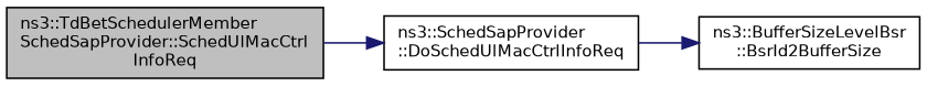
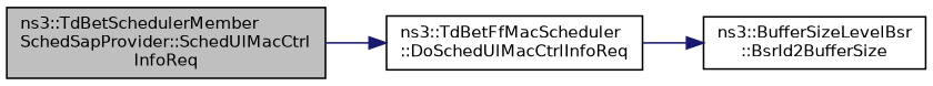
  digraph {
    rankdir=LR
    node [color=black fillcolor=white fontname=Helvetica fontsize=10 shape=record style=filled]
    edge [color=midnightblue fontname=Helvetica fontsize=10 labelfontname=Helvetica labelfontsize=10 style=solid]
    n1 [fillcolor=grey75 fontcolor=black height=0.2 label="ns3::TdBetSchedulerMember\lSchedSapProvider::SchedUlMacCtrl\lInfoReq" width=0.4]
-   n2 [height=0.2 label="ns3::SchedSapProvider\l::DoSchedUlMacCtrlInfoReq" width=0.4]
+   n2 [height=0.2 label="ns3::TdBetFfMacScheduler\l::DoSchedUlMacCtrlInfoReq" width=0.4]
    n3 [height=0.2 label="ns3::BufferSizeLevelBsr\l::BsrId2BufferSize" width=0.4]
    n1 -> n2
    n2 -> n3
  }
